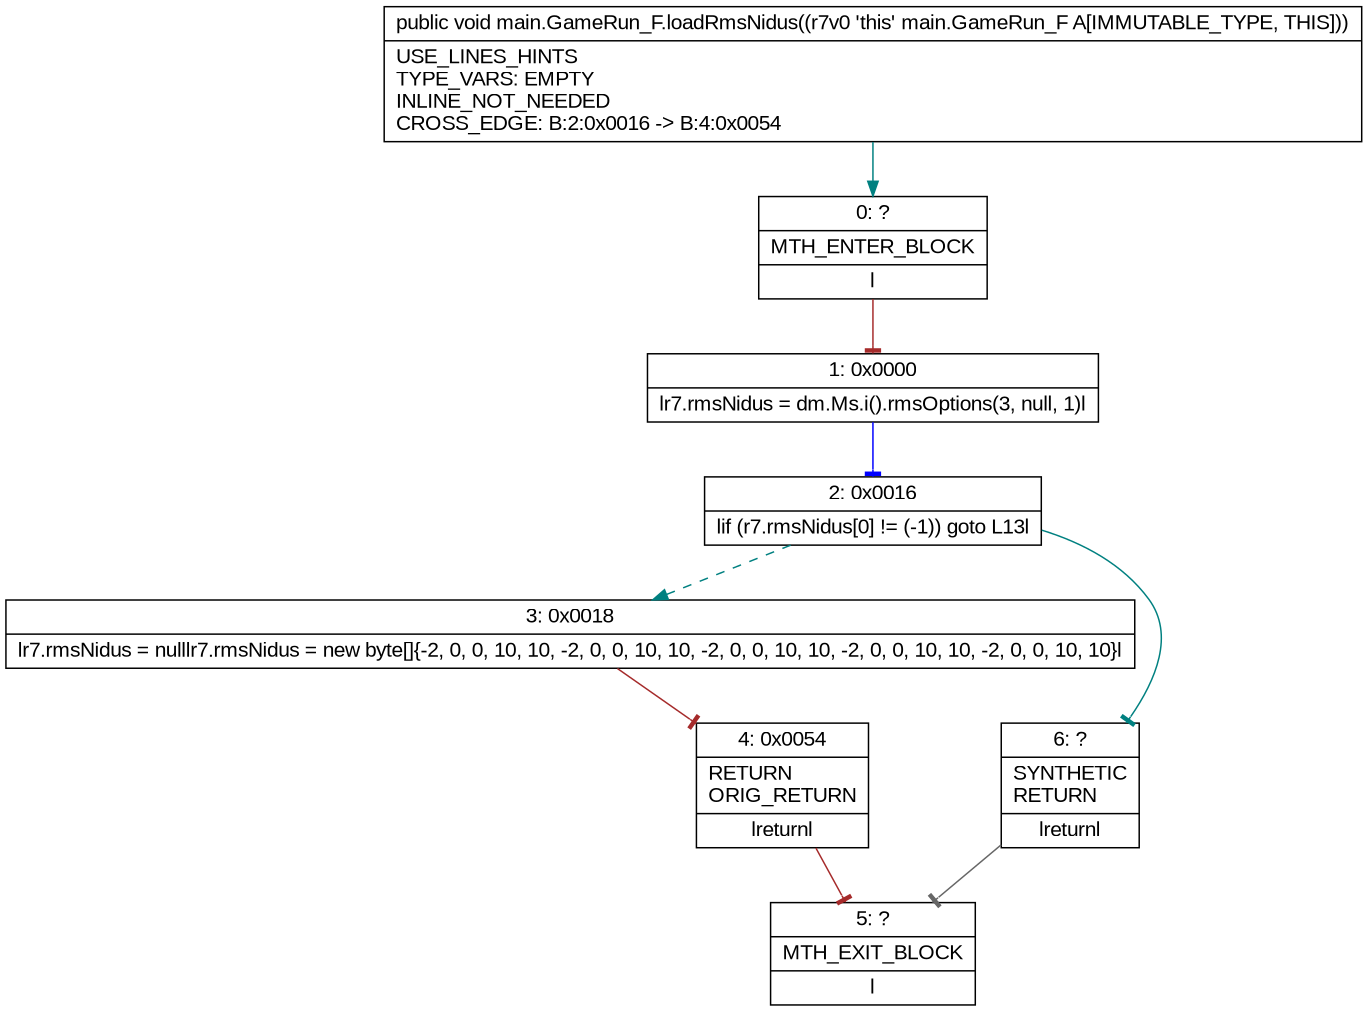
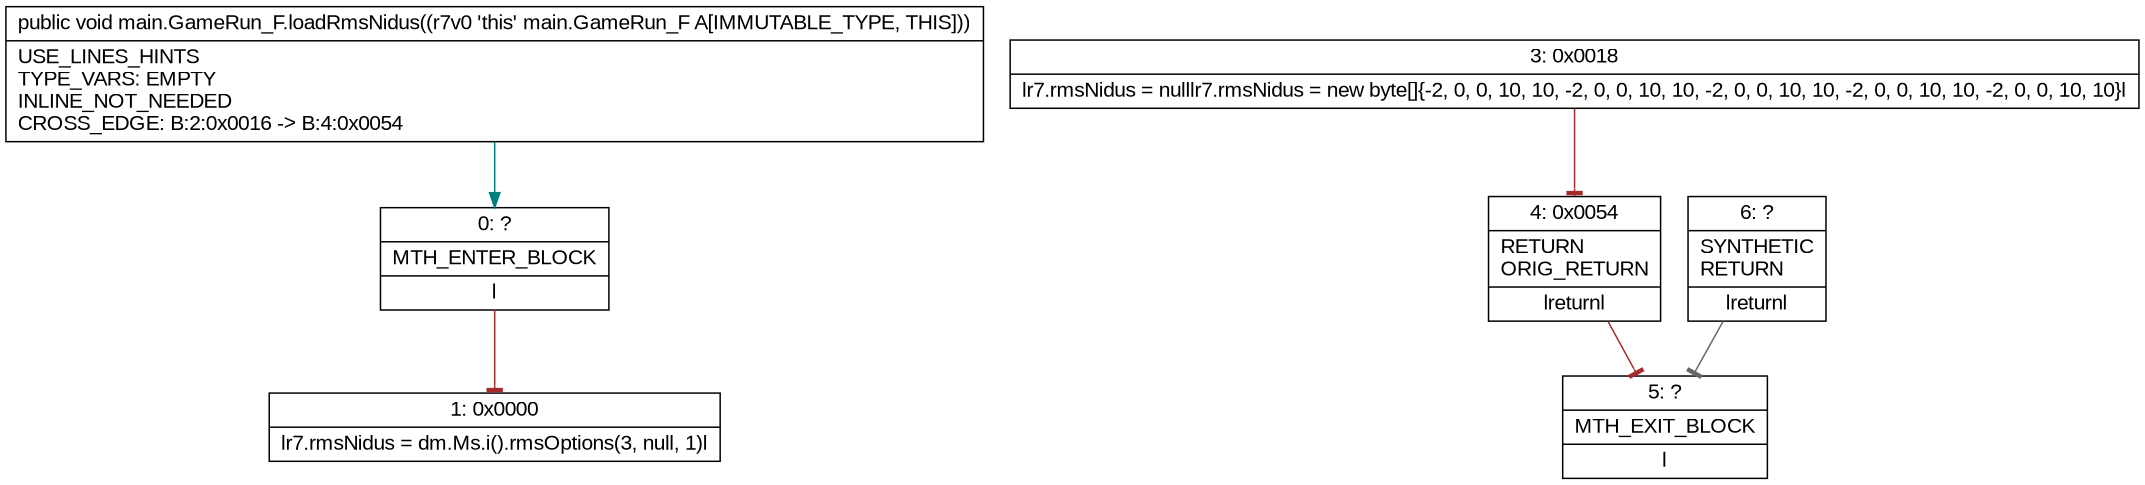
  digraph {
    fontname="Liberation Sans"
    node [fontname="Liberation Sans" shape=record]
    edge [arrowhead=tee color=brown fontname="Liberation Sans"]
    n1 [label="{0\:\ ?|MTH_ENTER_BLOCK\l|l}"]
    n2 [label="{1\:\ 0x0000|lr7.rmsNidus = dm.Ms.i().rmsOptions(3, null, 1)l}"]
-   n3 [label="{2\:\ 0x0016|lif (r7.rmsNidus[0] != (\-1)) goto L13l}"]
    n4 [label="{3\:\ 0x0018|lr7.rmsNidus = nulllr7.rmsNidus = new byte[]\{\-2, 0, 0, 10, 10, \-2, 0, 0, 10, 10, \-2, 0, 0, 10, 10, \-2, 0, 0, 10, 10, \-2, 0, 0, 10, 10\}l}"]
    n5 [label="{6\:\ ?|SYNTHETIC\lRETURN\l|lreturnl}"]
    n6 [label="{4\:\ 0x0054|RETURN\lORIG_RETURN\l|lreturnl}"]
    n7 [label="{5\:\ ?|MTH_EXIT_BLOCK\l|l}"]
    n8 [label="{public void main.GameRun_F.loadRmsNidus((r7v0 'this' main.GameRun_F A[IMMUTABLE_TYPE, THIS]))  | USE_LINES_HINTS\lTYPE_VARS: EMPTY\lINLINE_NOT_NEEDED\lCROSS_EDGE: B:2:0x0016 \-\> B:4:0x0054\l}"]
    n1 -> n2
-   n2 -> n3 [color=blue]
-   n3 -> n4 [arrowhead=normal color=teal style=dashed]
-   n3 -> n5 [color=teal]
    n4 -> n6
    n5 -> n7 [color=gray40]
    n6 -> n7
    n8 -> n1 [arrowhead=normal color=teal]
  }
